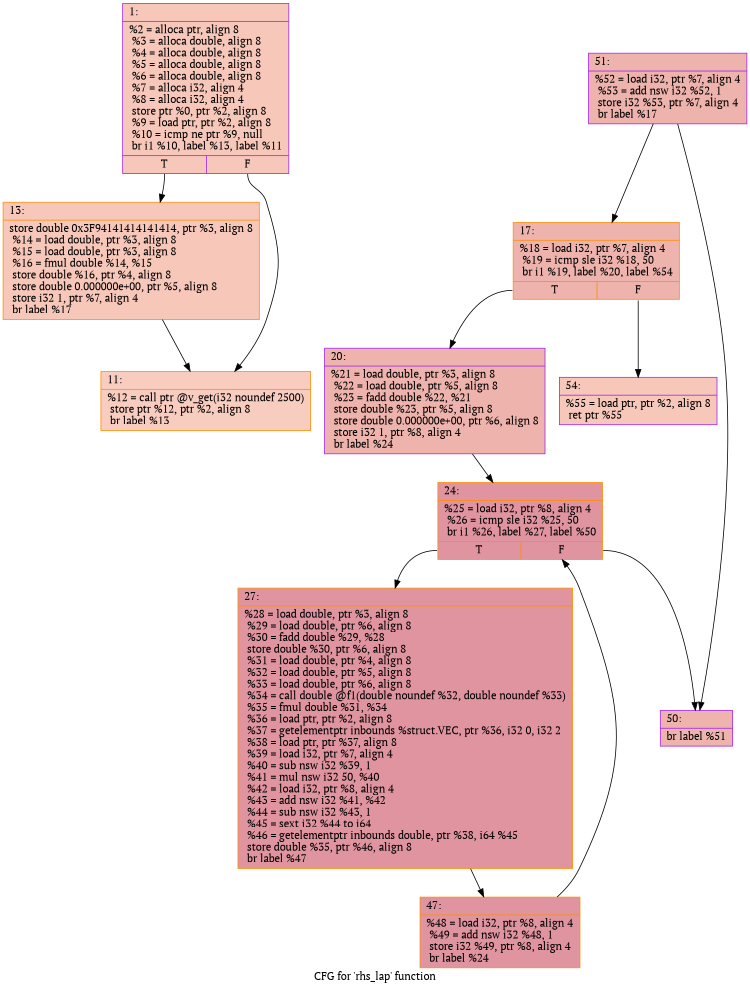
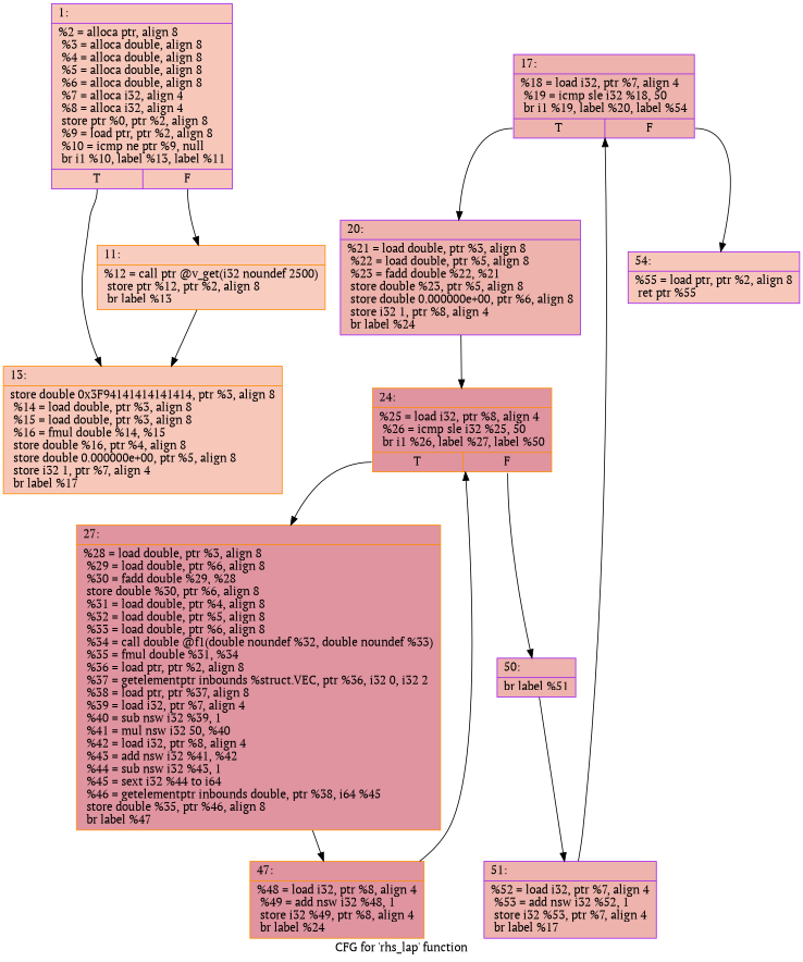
  digraph {
    fontname="PT Serif"
    label="CFG for 'rhs_lap' function"
    node [color=purple fillcolor="#d6524470" fontname="PT Serif" shape=record style=filled]
    edge [fontname="PT Serif"]
    n1 [fillcolor="#ec7f6370" label="{1:\l|  %2 = alloca ptr, align 8\l  %3 = alloca double, align 8\l  %4 = alloca double, align 8\l  %5 = alloca double, align 8\l  %6 = alloca double, align 8\l  %7 = alloca i32, align 4\l  %8 = alloca i32, align 4\l  store ptr %0, ptr %2, align 8\l  %9 = load ptr, ptr %2, align 8\l  %10 = icmp ne ptr %9, null\l  br i1 %10, label %13, label %11\l|{<s0>T|<s1>F}}"]
    n2 [color=darkorange fillcolor="#ec7f6370" label="{13:\l|  store double 0x3F94141414141414, ptr %3, align 8\l  %14 = load double, ptr %3, align 8\l  %15 = load double, ptr %3, align 8\l  %16 = fmul double %14, %15\l  store double %16, ptr %4, align 8\l  store double 0.000000e+00, ptr %5, align 8\l  store i32 1, ptr %7, align 4\l  br label %17\l}"]
    n3 [color=darkorange fillcolor="#f08b6e70" label="{11:\l|  %12 = call ptr @v_get(i32 noundef 2500)\l  store ptr %12, ptr %2, align 8\l  br label %13\l}"]
-   n4 [color=darkorange label="{17:\l|  %18 = load i32, ptr %7, align 4\l  %19 = icmp sle i32 %18, 50\l  br i1 %19, label %20, label %54\l|{<s0>T|<s1>F}}"]
+   n4 [label="{17:\l|  %18 = load i32, ptr %7, align 4\l  %19 = icmp sle i32 %18, 50\l  br i1 %19, label %20, label %54\l|{<s0>T|<s1>F}}"]
    n5 [label="{20:\l|  %21 = load double, ptr %3, align 8\l  %22 = load double, ptr %5, align 8\l  %23 = fadd double %22, %21\l  store double %23, ptr %5, align 8\l  store double 0.000000e+00, ptr %6, align 8\l  store i32 1, ptr %8, align 4\l  br label %24\l}"]
    n6 [fillcolor="#ec7f6370" label="{54:\l|  %55 = load ptr, ptr %2, align 8\l  ret ptr %55\l}"]
    n7 [color=darkorange fillcolor="#b70d2870" label="{24:\l|  %25 = load i32, ptr %8, align 4\l  %26 = icmp sle i32 %25, 50\l  br i1 %26, label %27, label %50\l|{<s0>T|<s1>F}}"]
    n8 [color=darkorange fillcolor="#b70d2870" label="{27:\l|  %28 = load double, ptr %3, align 8\l  %29 = load double, ptr %6, align 8\l  %30 = fadd double %29, %28\l  store double %30, ptr %6, align 8\l  %31 = load double, ptr %4, align 8\l  %32 = load double, ptr %5, align 8\l  %33 = load double, ptr %6, align 8\l  %34 = call double @f1(double noundef %32, double noundef %33)\l  %35 = fmul double %31, %34\l  %36 = load ptr, ptr %2, align 8\l  %37 = getelementptr inbounds %struct.VEC, ptr %36, i32 0, i32 2\l  %38 = load ptr, ptr %37, align 8\l  %39 = load i32, ptr %7, align 4\l  %40 = sub nsw i32 %39, 1\l  %41 = mul nsw i32 50, %40\l  %42 = load i32, ptr %8, align 4\l  %43 = add nsw i32 %41, %42\l  %44 = sub nsw i32 %43, 1\l  %45 = sext i32 %44 to i64\l  %46 = getelementptr inbounds double, ptr %38, i64 %45\l  store double %35, ptr %46, align 8\l  br label %47\l}"]
    n9 [label="{50:\l|  br label %51\l}"]
    n10 [color=darkorange fillcolor="#b70d2870" label="{47:\l|  %48 = load i32, ptr %8, align 4\l  %49 = add nsw i32 %48, 1\l  store i32 %49, ptr %8, align 4\l  br label %24\l}"]
    n11 [label="{51:\l|  %52 = load i32, ptr %7, align 4\l  %53 = add nsw i32 %52, 1\l  store i32 %53, ptr %7, align 4\l  br label %17\l}"]
    n1 -> n2 [tailport=s0]
    n1 -> n3 [tailport=s1]
-   n2 -> n3
+   n3 -> n2
    n4 -> n5 [tailport=s0]
    n4 -> n6 [tailport=s1]
    n5 -> n7
    n7 -> n8 [tailport=s0]
    n7 -> n9 [tailport=s1]
    n8 -> n10
-   n11 -> n9
+   n9 -> n11
    n10 -> n7
    n11 -> n4
  }
